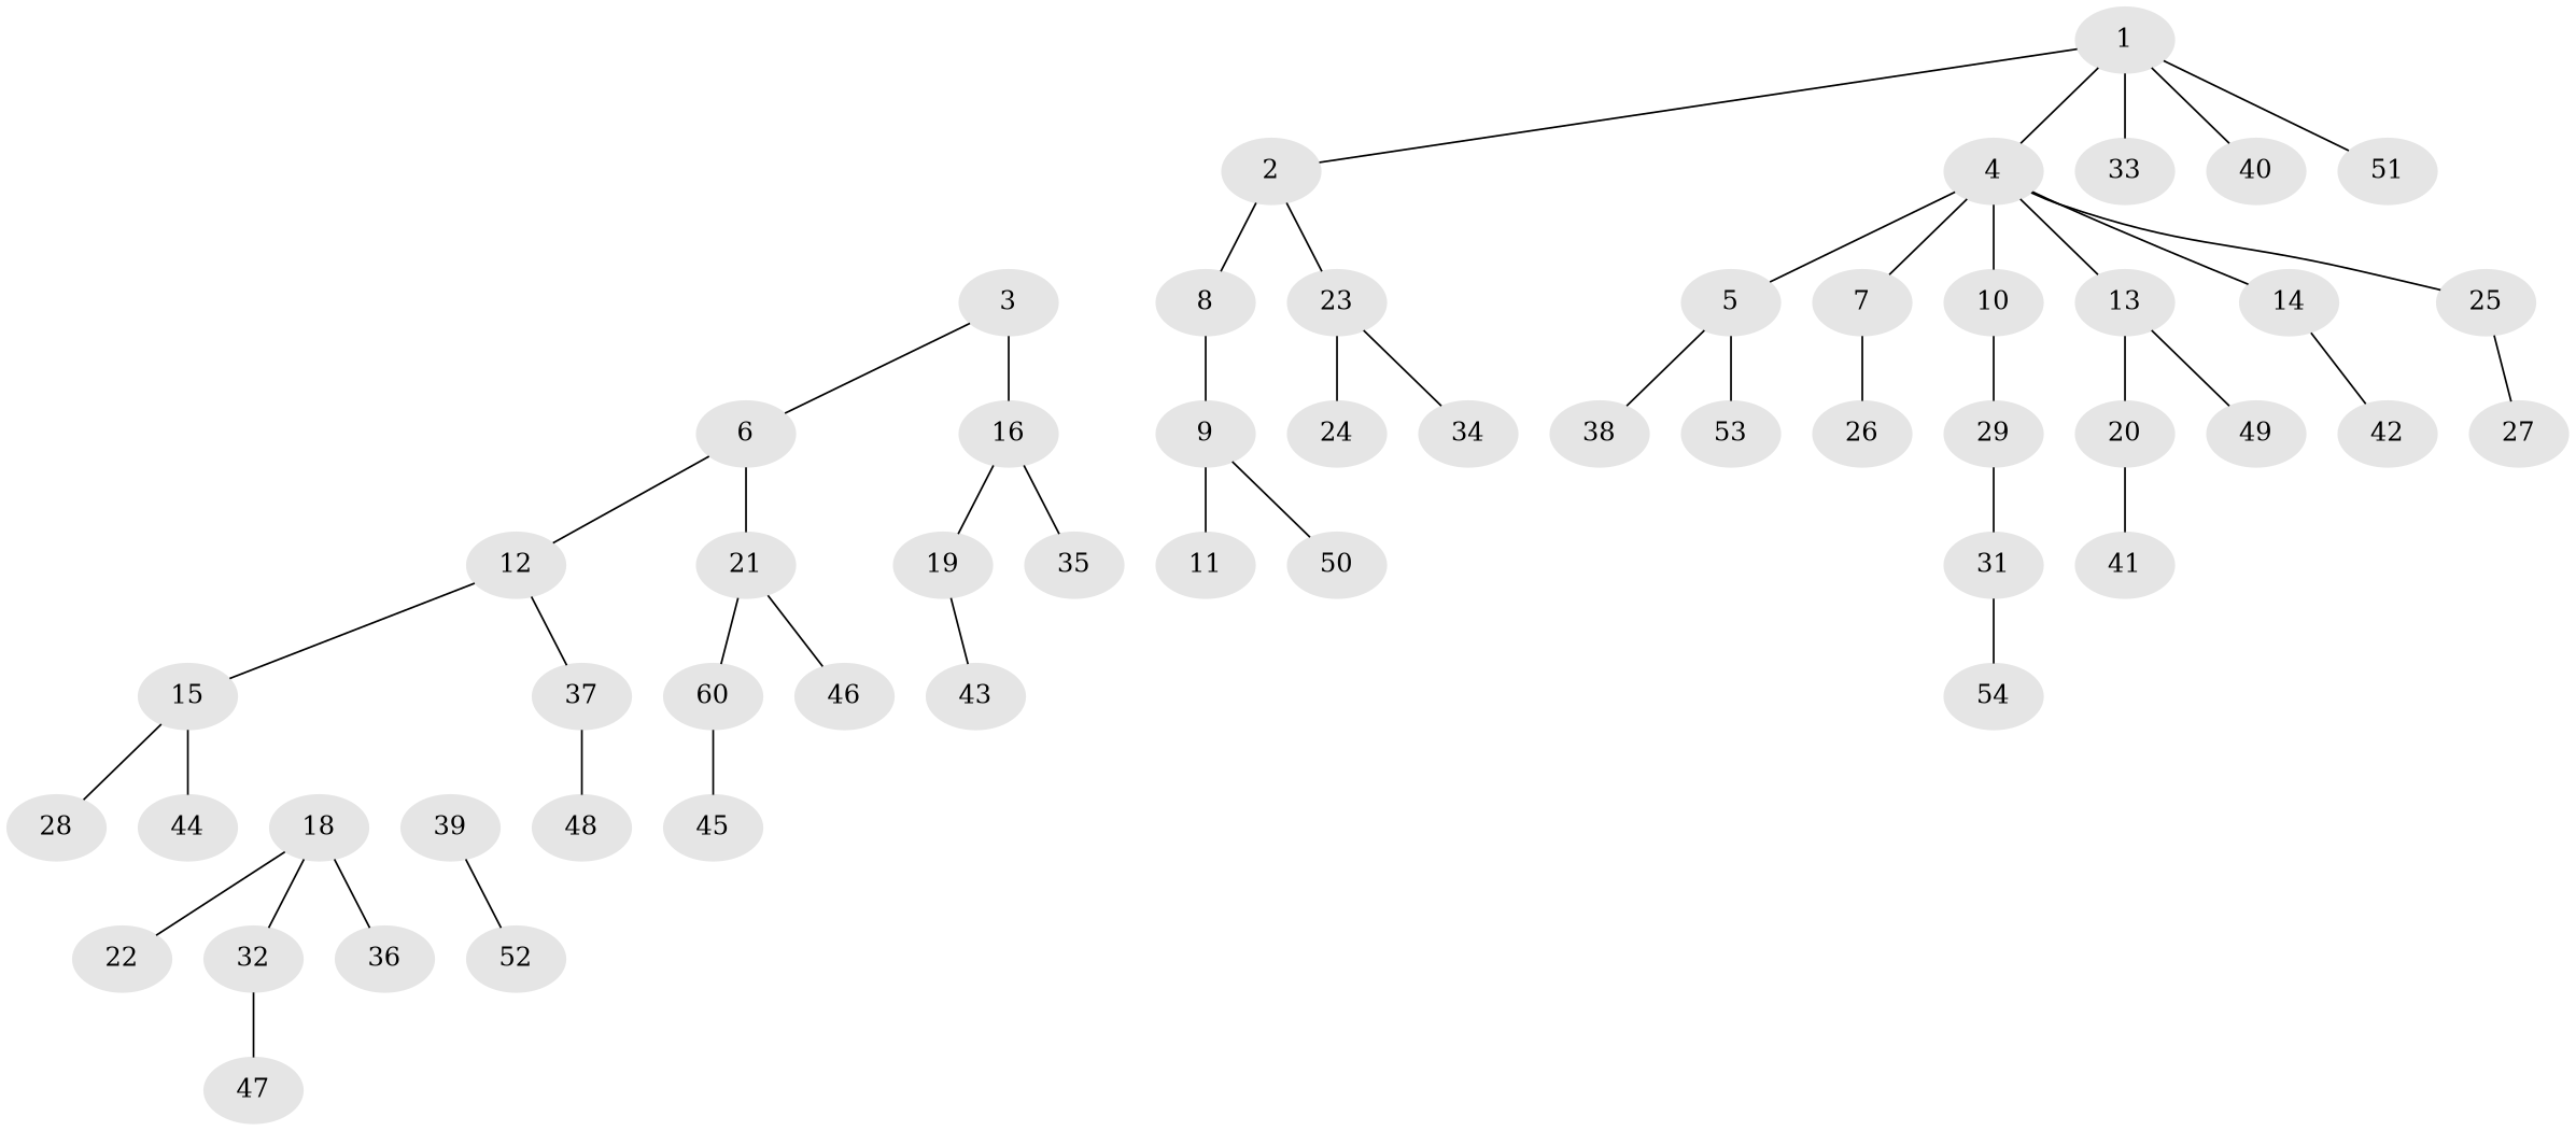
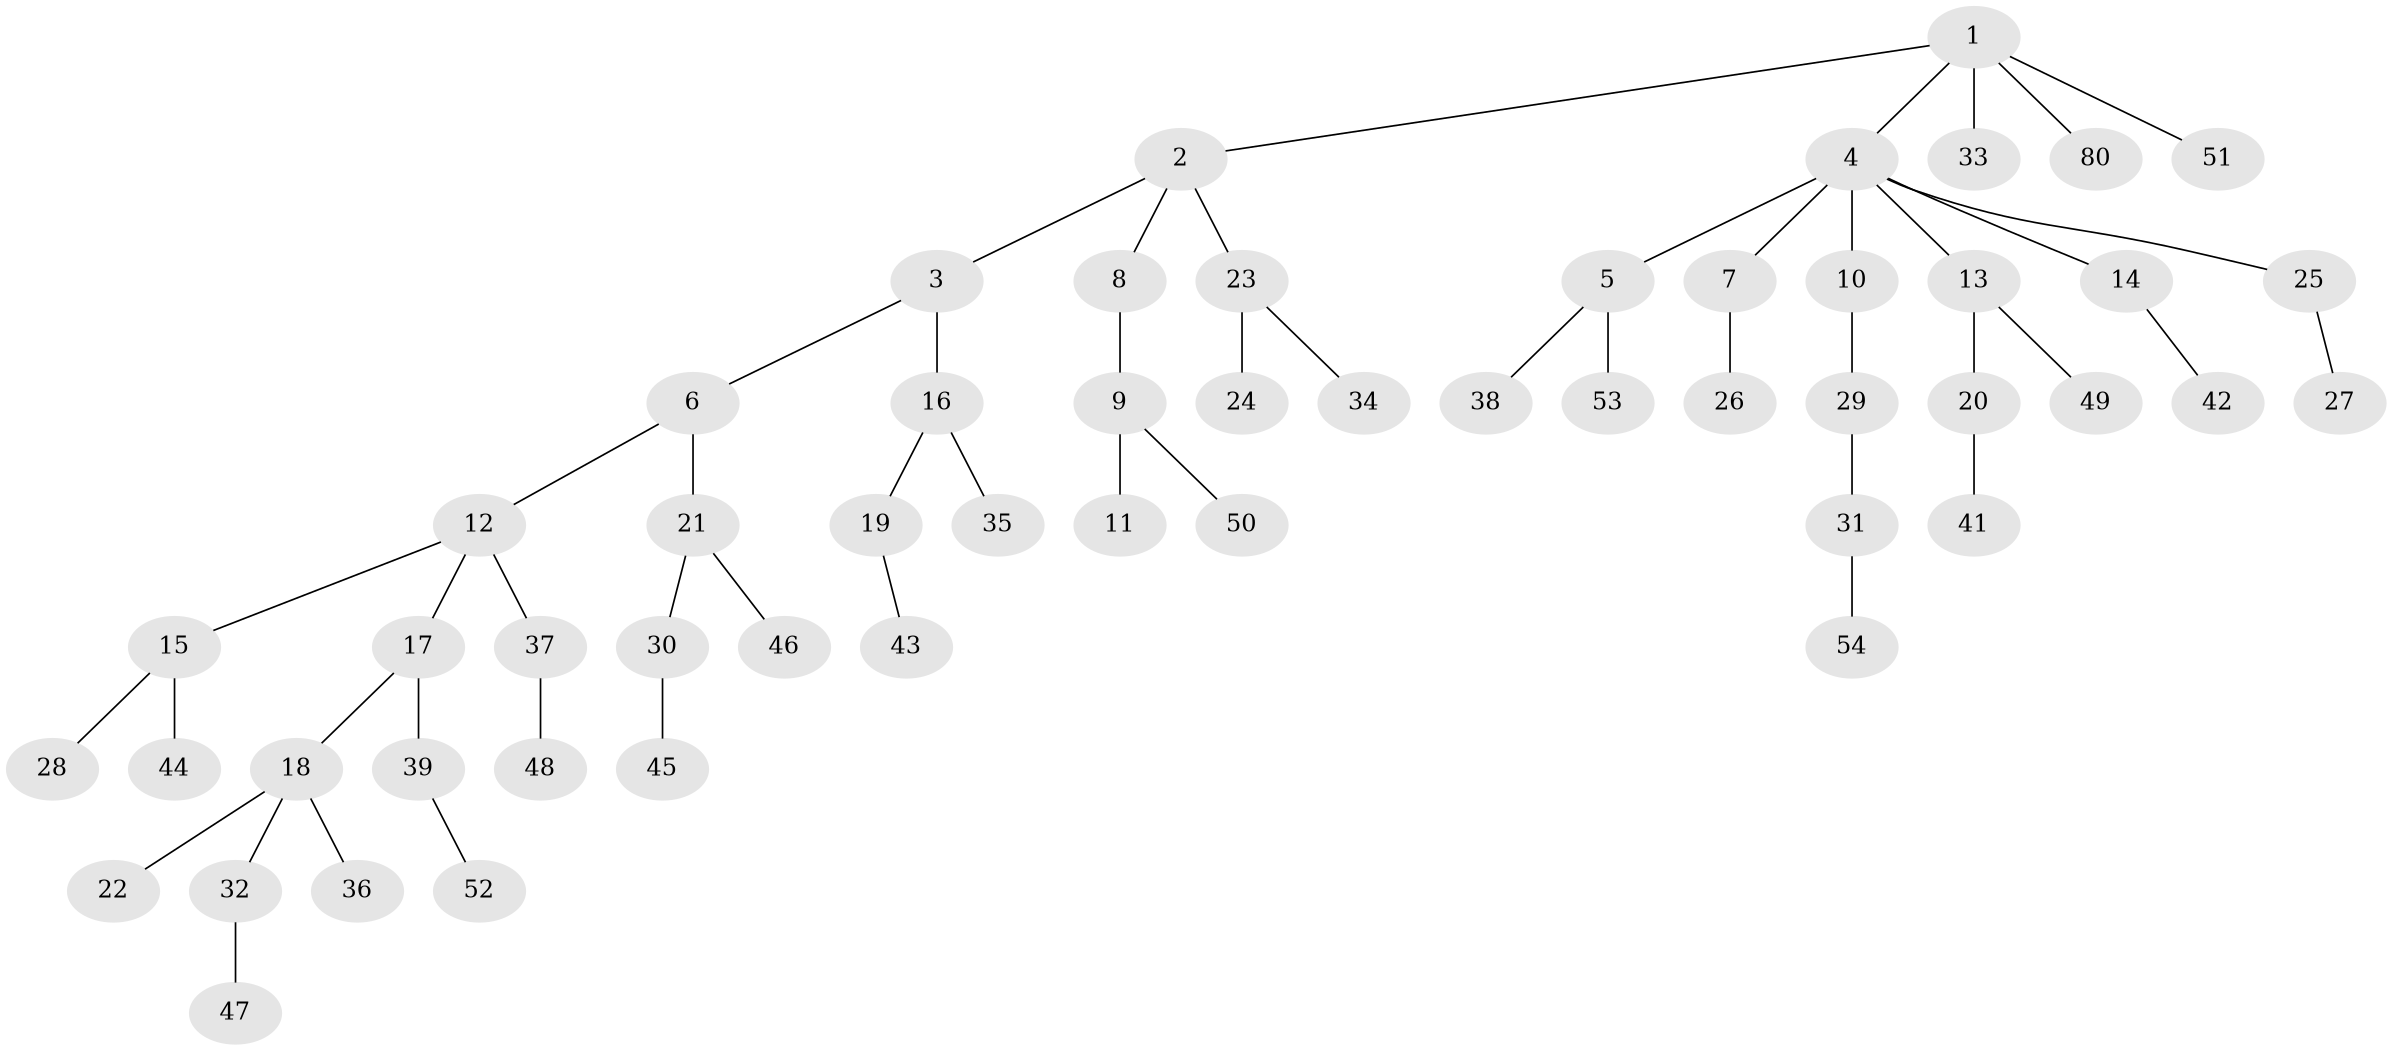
  graph {
    node [color=gray90 style=filled]
    1
    2
    4
    33
-   40
+   40 [label=80]
    51
    3
    8
    23
    5
    7
    10
    13
    14
    25
    6
    16
    9
    24
    34
    12
    21
    19
    35
    38
    53
    26
    29
    20
    49
    42
    27
    15
+   17
    37
-   30 [label=60]
+   30
    46
    11
    50
    31
    28
    44
    18
    39
    48
    41
    43
    22
    32
    36
    52
    47
    45
    54
    1 -- 2
    1 -- 4
    1 -- 33
    1 -- 40
    1 -- 51
+   2 -- 3
    2 -- 8
    2 -- 23
    4 -- 5
    4 -- 7
    4 -- 10
    4 -- 13
    4 -- 14
    4 -- 25
    3 -- 6
    3 -- 16
    8 -- 9
    23 -- 24
    23 -- 34
    5 -- 38
    5 -- 53
    7 -- 26
    10 -- 29
    13 -- 20
    13 -- 49
    14 -- 42
    25 -- 27
    6 -- 12
    6 -- 21
    16 -- 19
    16 -- 35
    9 -- 11
    9 -- 50
    12 -- 15
+   12 -- 17
    12 -- 37
    21 -- 30
    21 -- 46
    19 -- 43
    29 -- 31
    20 -- 41
    15 -- 28
    15 -- 44
+   17 -- 18
+   17 -- 39
    37 -- 48
    30 -- 45
    31 -- 54
    18 -- 22
    18 -- 32
    18 -- 36
    39 -- 52
    32 -- 47
  }
